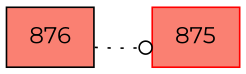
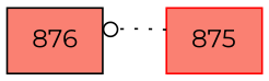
  digraph {
    rankdir=LR
    fontname=Montserrat
    node [shape=record style=filled fillcolor=salmon fontname=Montserrat]
    n1 [label="{876}" color=black]
    n2 [label="{875}" color=red]
-   n1 -> n2 [style=dotted arrowhead=odot fontname=Montserrat]
+   n2 -> n1 [style=dotted arrowhead=odot fontname=Montserrat]
  }
